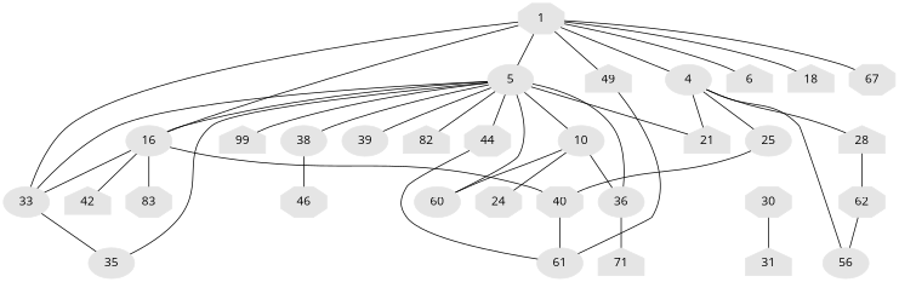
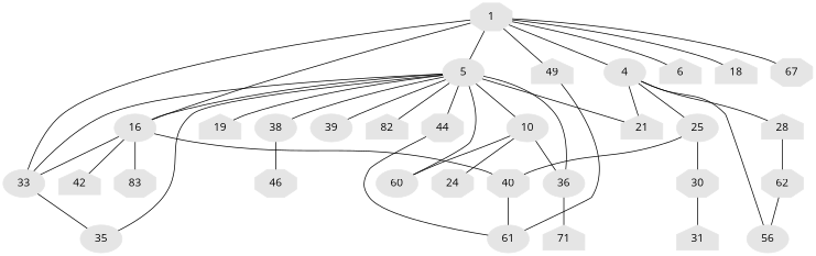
  graph {
    fontname="Open Sans"
    node [color=gray90 fontname="Open Sans" shape=ellipse style=filled]
    edge [fontname="Open Sans"]
    1 [shape=octagon super="+54+2"]
    4 [super="+20+72"]
    5 [super="+7"]
    6 [shape=house super="+51"]
    16 [super="+22+58+48"]
    18 [shape=house super="+74"]
    33 [super="+45"]
    49 [shape=house super="+55+79"]
    67 [shape=octagon]
    21 [shape=house super="+37"]
    25 [super="+59+81"]
    28 [shape=house super="+29+57"]
    56
    10 [super="+26+23"]
-   19 [shape=house label=99]
+   19 [shape=house]
    35 [super="+65"]
    36 [super="+66+43"]
    38
    39
    44 [shape=octagon super="+82"]
    n21 [label=82 shape=house]
    60 [super="+68"]
    40 [shape=octagon]
    42 [shape=house]
    83 [shape=octagon]
    61 [super="+73"]
    30 [shape=octagon]
    62 [shape=octagon]
    24 [shape=octagon super="+27"]
    71 [shape=house]
    46 [shape=octagon super="+53"]
    31 [shape=house super="+80"]
    1 -- 4
    1 -- 5 [weight=3]
    1 -- 6
    1 -- 16
    1 -- 18
    1 -- 33
    1 -- 49
    1 -- 67
    4 -- 21
    4 -- 25
    4 -- 28
    4 -- 56
    5 -- 16
    5 -- 33
    5 -- 21
    5 -- 10 [weight=2]
    5 -- 19
    5 -- 35
    5 -- 36
    5 -- 38
    5 -- 39
    5 -- 44
    5 -- n21
    5 -- 60
    16 -- 33
    16 -- 40
    16 -- 42
    16 -- 83
    33 -- 35
    49 -- 61
    25 -- 40
+   25 -- 30
    28 -- 62
    10 -- 36
    10 -- 60
    10 -- 24
    36 -- 71
    38 -- 46
    44 -- 61
    40 -- 61
    30 -- 31
    62 -- 56
  }
